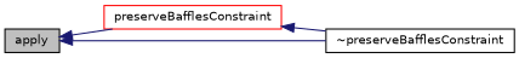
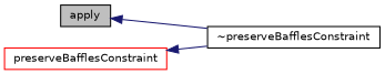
  digraph {
    rankdir=LR
    node [color=black fontname=Helvetica fontsize=10 shape=record]
    edge [color=midnightblue dir=back fontname=Helvetica fontsize=10 labelfontname=Helvetica labelfontsize=10 style=solid]
    n1 [fillcolor=grey75 fontcolor=black height=0.2 label=apply style=filled width=0.4]
    n2 [color=red height=0.2 label=preserveBafflesConstraint width=0.4]
    n3 [height=0.2 label="~preserveBafflesConstraint" width=0.4]
-   n1 -> n2
    n1 -> n3
    n2 -> n3
  }
